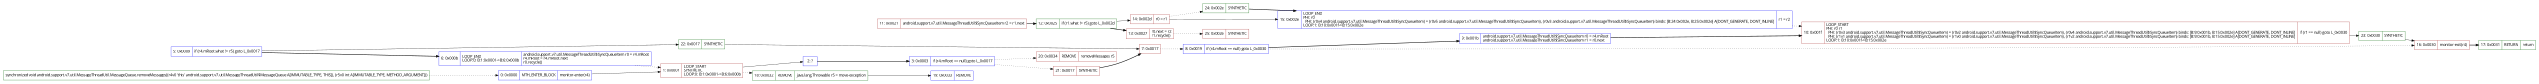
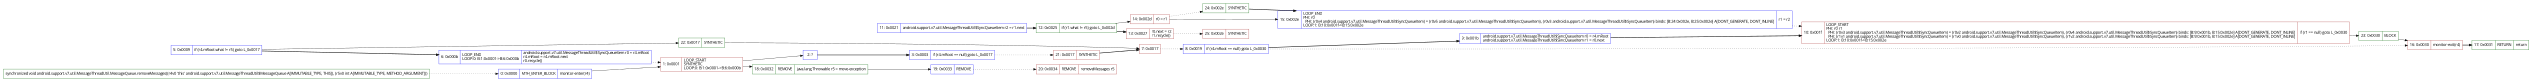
  digraph {
    fontname="Open Sans"
    rankdir=LR
    node [color=brown fontname="Open Sans" shape=record]
    edge [fontname="Open Sans" style=dotted]
    n1 [color=blue label="{0\:\ 0x0000|MTH_ENTER_BLOCK\l|monitor\-enter(r4)\l}"]
    n2 [label="{1\:\ 0x0001|LOOP_START\lSYNTHETIC\lLOOP:0: B:1:0x0001\-\>B:6:0x000b\l}"]
    n3 [color=blue label="{2\:\ ?}"]
    n4 [color=darkgreen label="{18\:\ 0x0032|REMOVE\l|java.lang.Throwable r5 = move\-exception\l}"]
    n5 [color=blue label="{3\:\ 0x0003|if (r4.mRoot == null) goto L_0x0017\l}"]
    n6 [color=blue label="{19\:\ 0x0033|REMOVE\l}"]
    n7 [label="{21\:\ 0x0017|SYNTHETIC\l}"]
    n8 [label="{7\:\ 0x0017}"]
    n9 [color=blue label="{5\:\ 0x0009|if (r4.mRoot.what != r5) goto L_0x0017\l}"]
    n10 [color=blue label="{6\:\ 0x000b|LOOP_END\lLOOP:0: B:1:0x0001\-\>B:6:0x000b\l|android.support.v7.util.MessageThreadUtil$SyncQueueItem r0 = r4.mRoot\lr4.mRoot = r4.mRoot.next\lr0.recycle()\l}"]
    n11 [color=darkgreen label="{22\:\ 0x0017|SYNTHETIC\l}"]
    n12 [color=blue label="{8\:\ 0x0019|if (r4.mRoot == null) goto L_0x0030\l}"]
    n13 [color=blue label="{9\:\ 0x001b|android.support.v7.util.MessageThreadUtil$SyncQueueItem r0 = r4.mRoot\landroid.support.v7.util.MessageThreadUtil$SyncQueueItem r1 = r0.next\l}"]
    n14 [label="{16\:\ 0x0030|monitor\-exit(r4)\l}"]
    n15 [label="{10\:\ 0x001f|LOOP_START\lPHI: r0 r1 \l  PHI: (r0v3 android.support.v7.util.MessageThreadUtil$SyncQueueItem) = (r0v2 android.support.v7.util.MessageThreadUtil$SyncQueueItem), (r0v4 android.support.v7.util.MessageThreadUtil$SyncQueueItem) binds: [B:9:0x001b, B:15:0x002e] A[DONT_GENERATE, DONT_INLINE]\l  PHI: (r1v1 android.support.v7.util.MessageThreadUtil$SyncQueueItem) = (r1v0 android.support.v7.util.MessageThreadUtil$SyncQueueItem), (r1v2 android.support.v7.util.MessageThreadUtil$SyncQueueItem) binds: [B:9:0x001b, B:15:0x002e] A[DONT_GENERATE, DONT_INLINE]\lLOOP:1: B:10:0x001f\-\>B:15:0x002e\l|if (r1 == null) goto L_0x0030\l}"]
    n16 [color=darkgreen label="{17\:\ 0x0031|RETURN\l|return\l}"]
-   n17 [color=darkgreen label="{23\:\ 0x0030|SYNTHETIC\l}"]
-   n18 [label="{11\:\ 0x0021|android.support.v7.util.MessageThreadUtil$SyncQueueItem r2 = r1.next\l}"]
+   n17 [color=darkgreen label="{23\:\ 0x0030|BLOCK\l}"]
+   n18 [color=blue label="{11\:\ 0x0021|android.support.v7.util.MessageThreadUtil$SyncQueueItem r2 = r1.next\l}"]
    n19 [color=darkgreen label="{12\:\ 0x0025|if (r1.what != r5) goto L_0x002d\l}"]
    n20 [label="{13\:\ 0x0027|r0.next = r2\lr1.recycle()\l}"]
    n21 [label="{14\:\ 0x002d|r0 = r1\l}"]
    n22 [label="{25\:\ 0x002e|SYNTHETIC\l}"]
    n23 [color=darkgreen label="{24\:\ 0x002e|SYNTHETIC\l}"]
    n24 [color=blue label="{15\:\ 0x002e|LOOP_END\lPHI: r0 \l  PHI: (r0v4 android.support.v7.util.MessageThreadUtil$SyncQueueItem) = (r0v5 android.support.v7.util.MessageThreadUtil$SyncQueueItem), (r0v3 android.support.v7.util.MessageThreadUtil$SyncQueueItem) binds: [B:24:0x002e, B:25:0x002e] A[DONT_GENERATE, DONT_INLINE]\lLOOP:1: B:10:0x001f\-\>B:15:0x002e\l|r1 = r2\l}"]
    n25 [label="{20\:\ 0x0034|REMOVE\l|removeMessages r5\l}"]
    n26 [color=darkgreen label="{synchronized void android.support.v7.util.MessageThreadUtil.MessageQueue.removeMessages((r4v0 'this' android.support.v7.util.MessageThreadUtil$MessageQueue A[IMMUTABLE_TYPE, THIS]), (r5v0 int A[IMMUTABLE_TYPE, METHOD_ARGUMENT])) }"]
    n1 -> n2 [style=solid]
    n2 -> n3 [style=solid]
-   n2 -> n4
+   n2 -> n4 [style=solid]
    n3 -> n5 [style=bold]
    n4 -> n6 [style=solid]
    n5 -> n7
-   n5 -> n25
+   n6 -> n25
    n7 -> n8 [style=bold]
    n8 -> n12
    n9 -> n10 [style=bold]
    n9 -> n11 [style=solid]
    n10 -> n2
    n11 -> n8 [style=solid]
    n12 -> n13 [style=bold]
    n12 -> n14
    n13 -> n15 [style=bold]
    n14 -> n16 [style=bold]
    n15 -> n17 [style=solid]
    n17 -> n14 [style=solid]
    n18 -> n19 [style=bold]
    n19 -> n20 [style=bold]
    n19 -> n21 [style=solid]
    n20 -> n22
    n21 -> n23
    n21 -> n24 [style=solid]
    n23 -> n24 [style=bold]
    n24 -> n15
    n26 -> n1
  }
